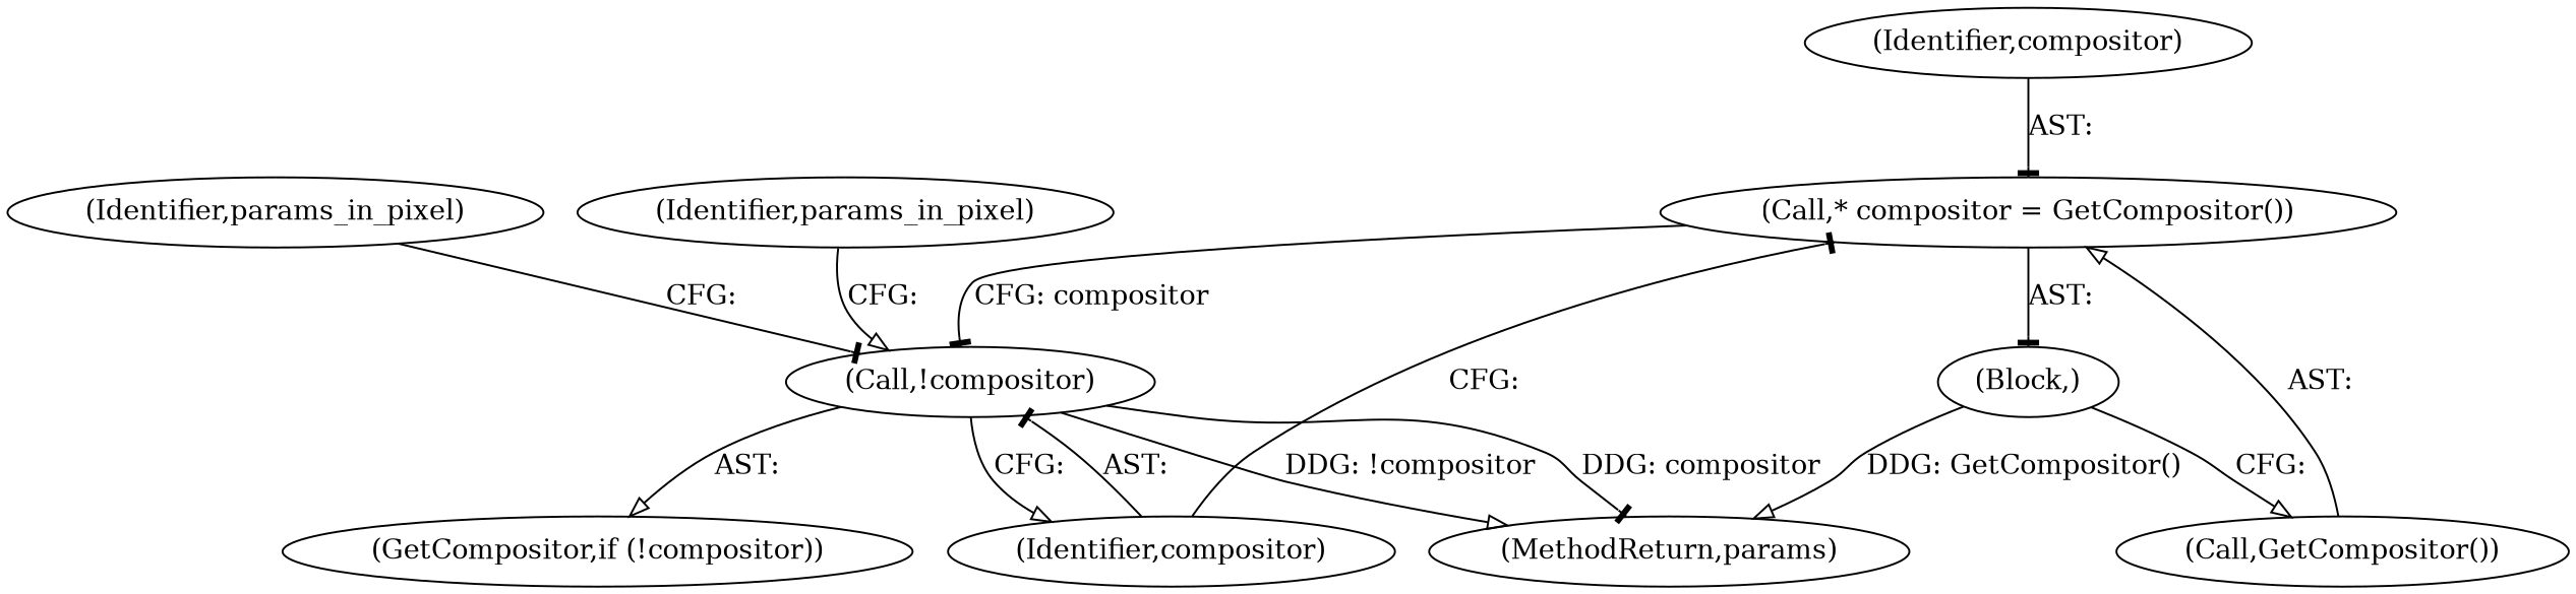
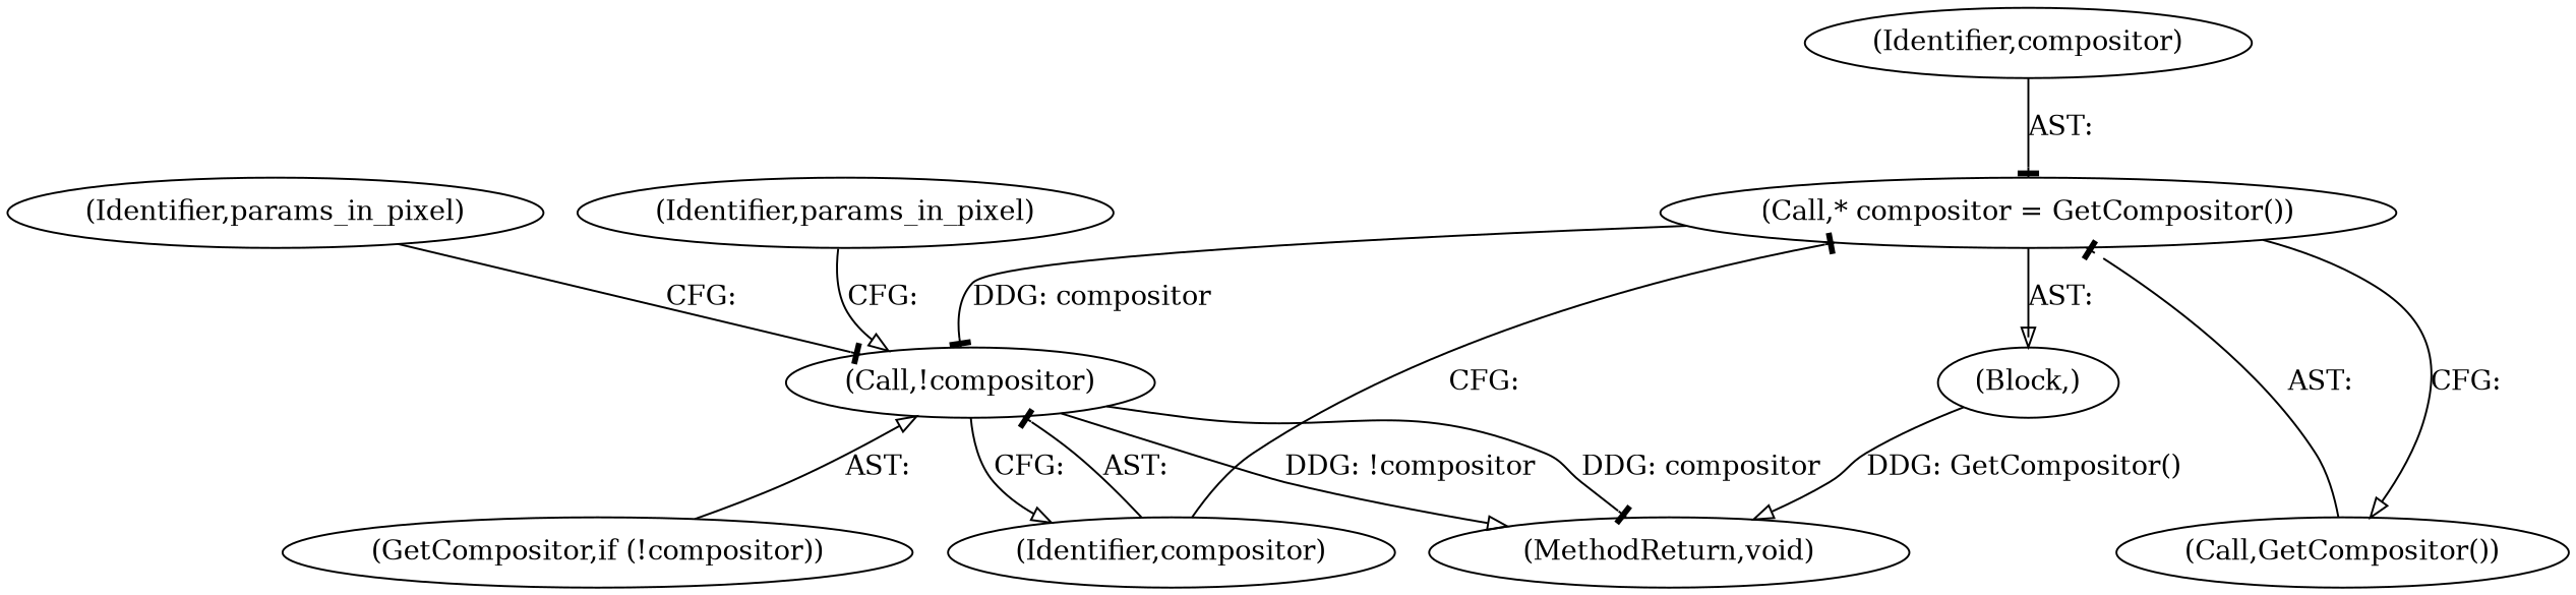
  digraph {
    edge [arrowhead=tee]
    n1 [label="(Call,* compositor = GetCompositor())"]
    n2 [label="(Call,!compositor)"]
    n3 [label="(Block,)"]
    n4 [label="(Call,GetCompositor())"]
-   n5 [label="(MethodReturn,params)"]
+   n5 [label="(MethodReturn,void)"]
    n6 [label="(Identifier,compositor)"]
    n7 [label="(GetCompositor,if (!compositor))"]
    n8 [label="(Identifier,params_in_pixel)"]
    n9 [label="(Identifier,compositor)"]
    n10 [label="(Identifier,params_in_pixel)"]
-   n1 -> n2 [label="CFG: compositor"]
-   n1 -> n3 [label="AST: "]
-   n3 -> n4 [arrowhead=onormal label="CFG: "]
+   n1 -> n2 [label="DDG: compositor"]
+   n1 -> n3 [arrowhead=onormal label="AST: "]
+   n1 -> n4 [arrowhead=onormal label="CFG: "]
    n2 -> n5 [label="DDG: compositor"]
    n2 -> n5 [arrowhead=onormal label="DDG: !compositor"]
    n2 -> n6 [arrowhead=onormal label="CFG: "]
-   n2 -> n7 [arrowhead=onormal label="AST: "]
+   n7 -> n2 [arrowhead=onormal label="AST: "]
    n3 -> n5 [arrowhead=onormal label="DDG: GetCompositor()"]
-   n4 -> n1 [arrowhead=onormal label="AST: "]
+   n4 -> n1 [label="AST: "]
    n6 -> n1 [label="CFG: "]
    n6 -> n2 [label="AST: "]
    n8 -> n2 [label="CFG: "]
    n9 -> n1 [label="AST: "]
    n10 -> n2 [arrowhead=onormal label="CFG: "]
  }
